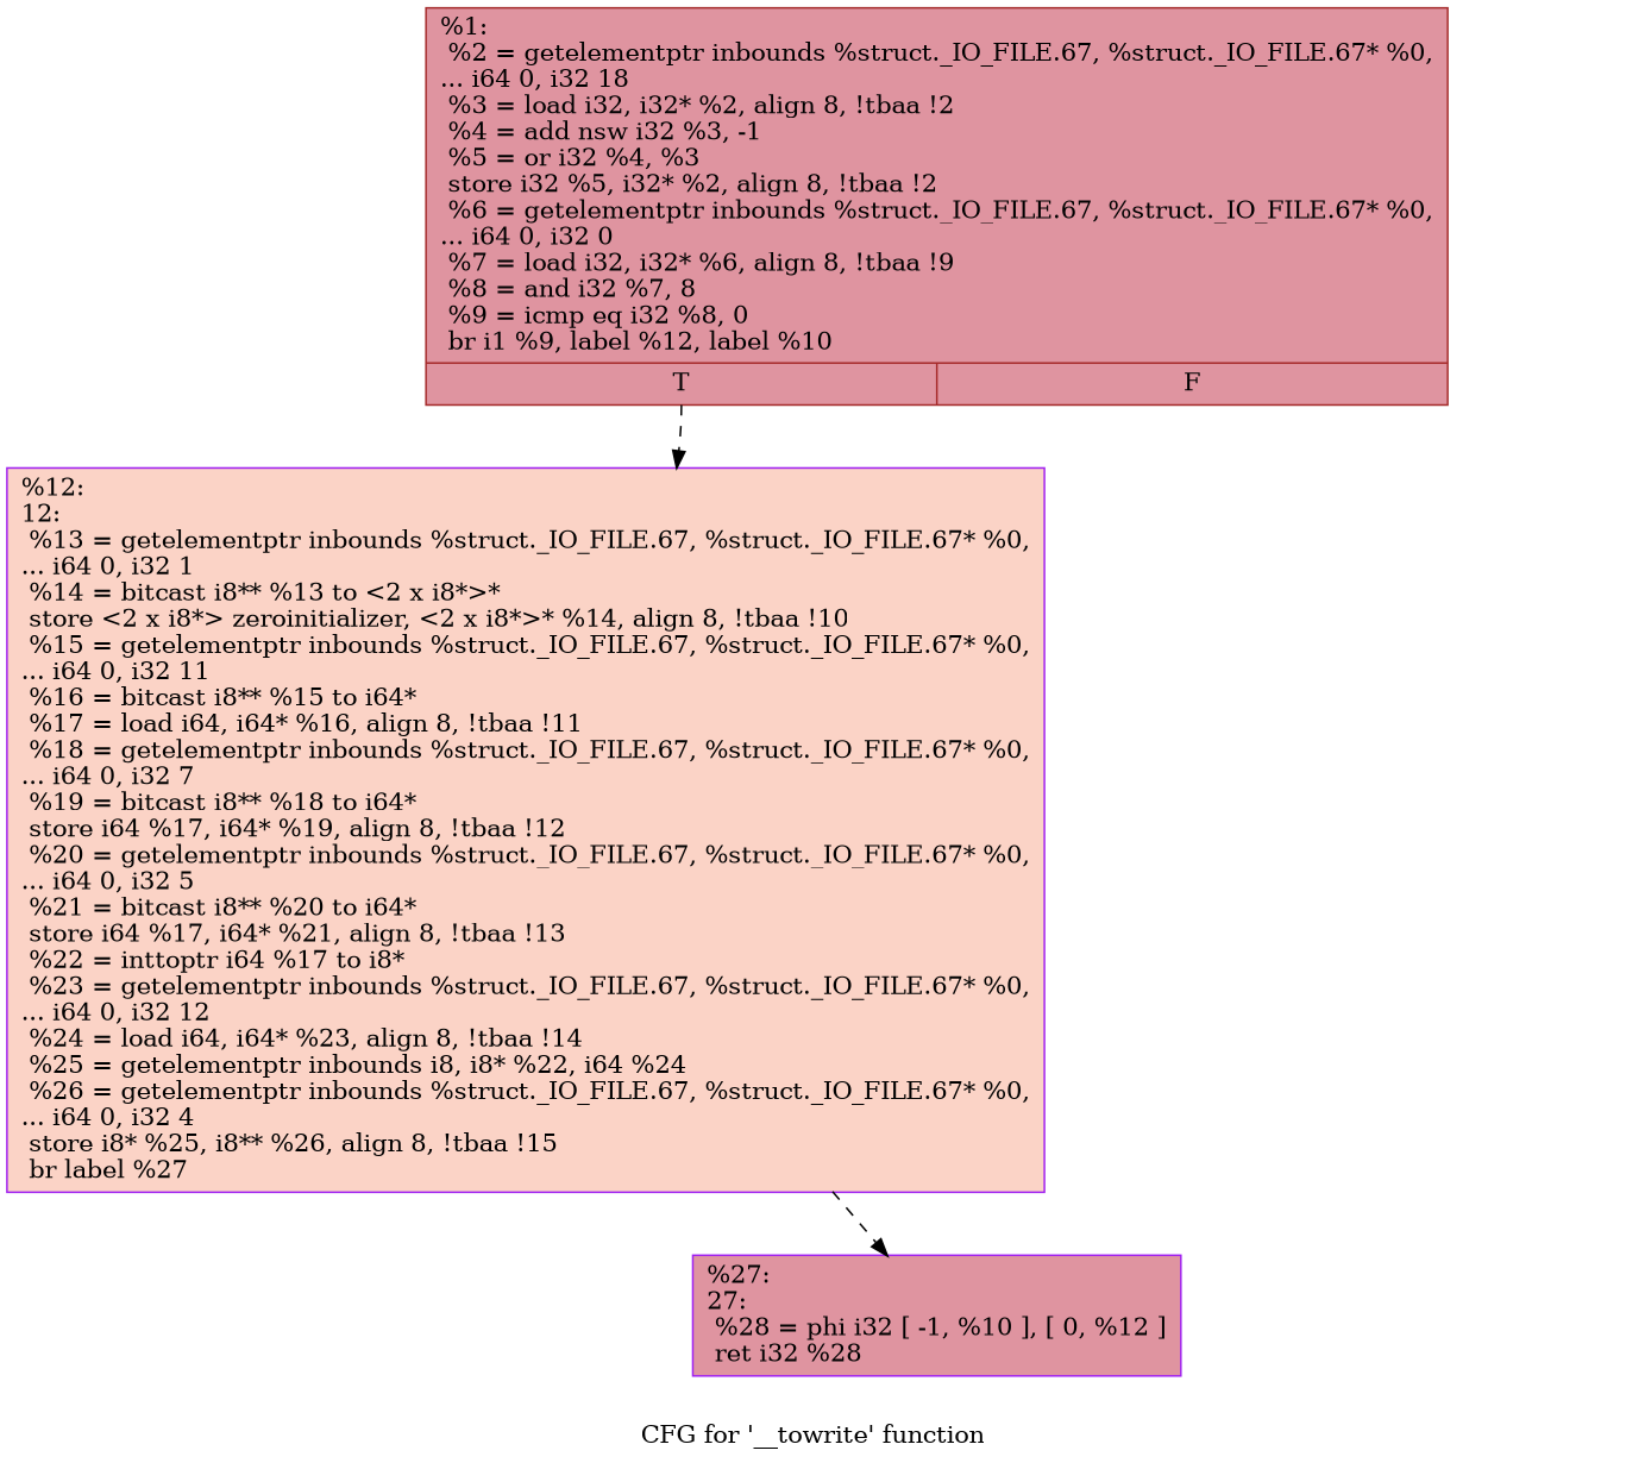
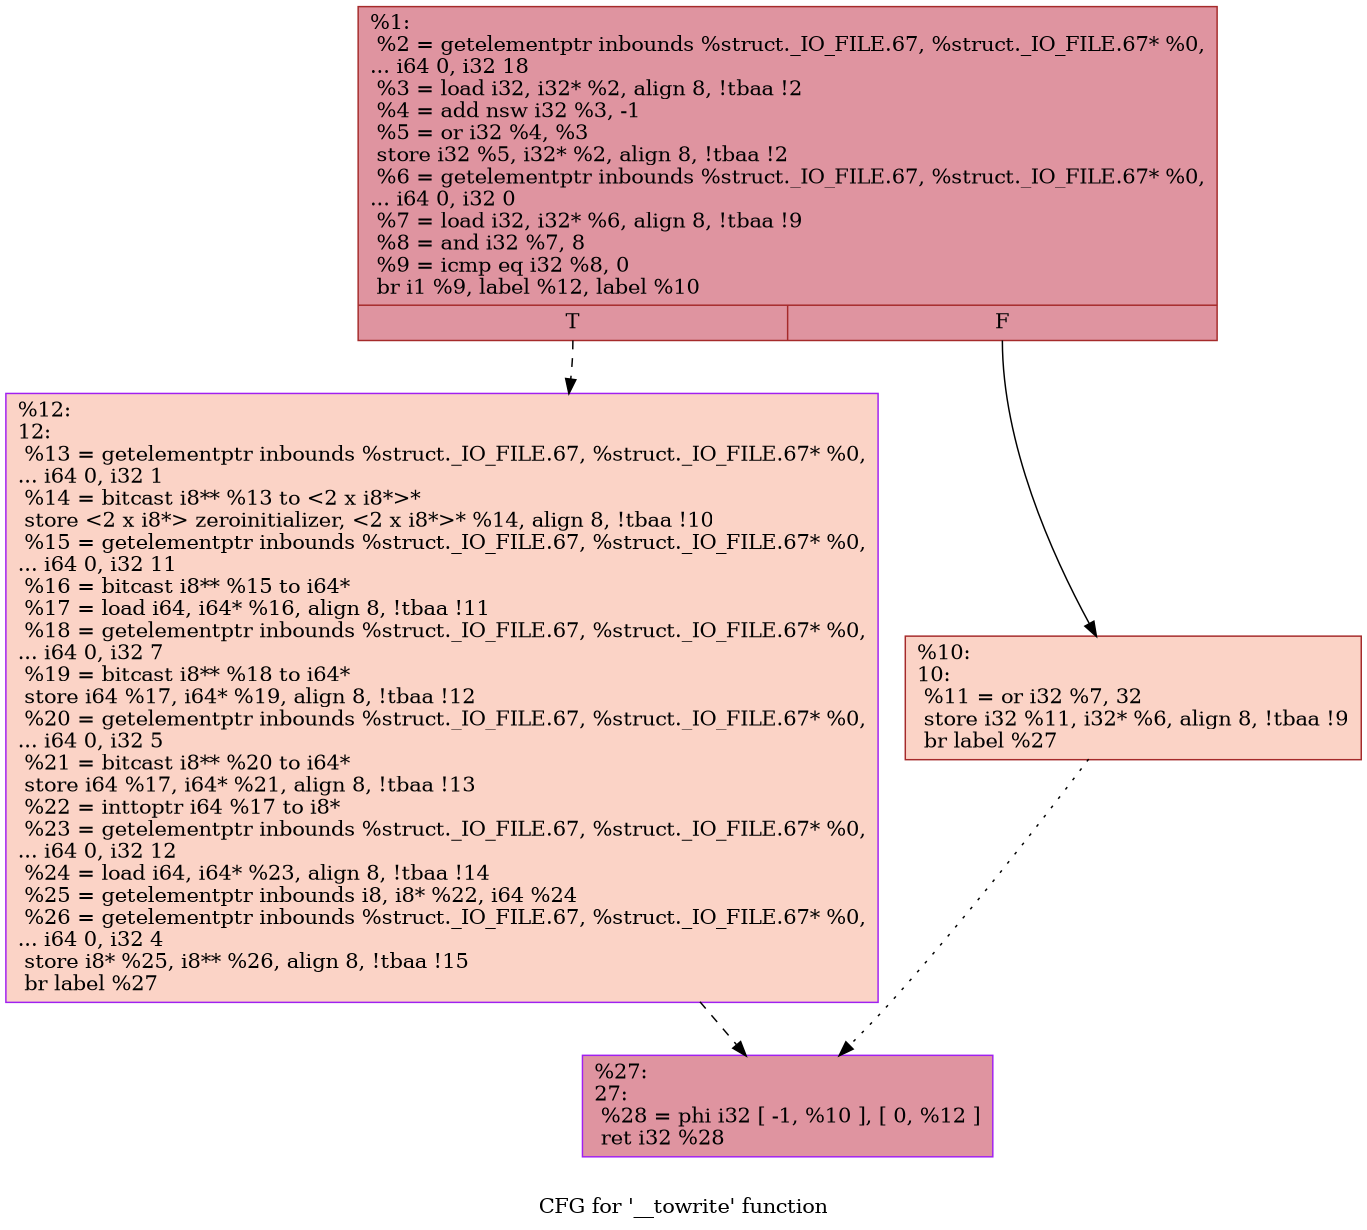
  digraph {
    label="CFG for '__towrite' function"
    fontname="DejaVu Serif"
    node [color=brown fillcolor="#b70d2870" shape=record style=filled fontname="DejaVu Serif"]
    edge [color=black style=dashed fontname="DejaVu Serif"]
    n1 [label="{%1:\l  %2 = getelementptr inbounds %struct._IO_FILE.67, %struct._IO_FILE.67* %0,\l... i64 0, i32 18\l  %3 = load i32, i32* %2, align 8, !tbaa !2\l  %4 = add nsw i32 %3, -1\l  %5 = or i32 %4, %3\l  store i32 %5, i32* %2, align 8, !tbaa !2\l  %6 = getelementptr inbounds %struct._IO_FILE.67, %struct._IO_FILE.67* %0,\l... i64 0, i32 0\l  %7 = load i32, i32* %6, align 8, !tbaa !9\l  %8 = and i32 %7, 8\l  %9 = icmp eq i32 %8, 0\l  br i1 %9, label %12, label %10\l|{<s0>T|<s1>F}}"]
    n2 [color=purple fillcolor="#f59c7d70" label="{%12:\l12:                                               \l  %13 = getelementptr inbounds %struct._IO_FILE.67, %struct._IO_FILE.67* %0,\l... i64 0, i32 1\l  %14 = bitcast i8** %13 to \<2 x i8*\>*\l  store \<2 x i8*\> zeroinitializer, \<2 x i8*\>* %14, align 8, !tbaa !10\l  %15 = getelementptr inbounds %struct._IO_FILE.67, %struct._IO_FILE.67* %0,\l... i64 0, i32 11\l  %16 = bitcast i8** %15 to i64*\l  %17 = load i64, i64* %16, align 8, !tbaa !11\l  %18 = getelementptr inbounds %struct._IO_FILE.67, %struct._IO_FILE.67* %0,\l... i64 0, i32 7\l  %19 = bitcast i8** %18 to i64*\l  store i64 %17, i64* %19, align 8, !tbaa !12\l  %20 = getelementptr inbounds %struct._IO_FILE.67, %struct._IO_FILE.67* %0,\l... i64 0, i32 5\l  %21 = bitcast i8** %20 to i64*\l  store i64 %17, i64* %21, align 8, !tbaa !13\l  %22 = inttoptr i64 %17 to i8*\l  %23 = getelementptr inbounds %struct._IO_FILE.67, %struct._IO_FILE.67* %0,\l... i64 0, i32 12\l  %24 = load i64, i64* %23, align 8, !tbaa !14\l  %25 = getelementptr inbounds i8, i8* %22, i64 %24\l  %26 = getelementptr inbounds %struct._IO_FILE.67, %struct._IO_FILE.67* %0,\l... i64 0, i32 4\l  store i8* %25, i8** %26, align 8, !tbaa !15\l  br label %27\l}"]
+   n3 [fillcolor="#f59c7d70" label="{%10:\l10:                                               \l  %11 = or i32 %7, 32\l  store i32 %11, i32* %6, align 8, !tbaa !9\l  br label %27\l}"]
    n4 [color=purple label="{%27:\l27:                                               \l  %28 = phi i32 [ -1, %10 ], [ 0, %12 ]\l  ret i32 %28\l}"]
    n1 -> n2 [tailport=s0]
+   n1 -> n3 [tailport=s1 style=solid]
    n2 -> n4
+   n3 -> n4 [style=dotted]
  }
